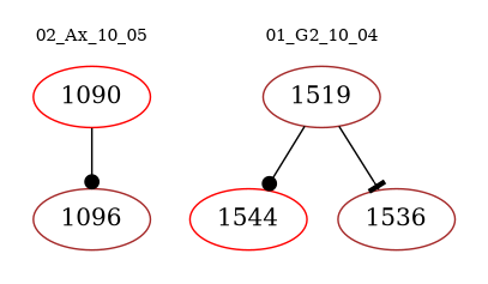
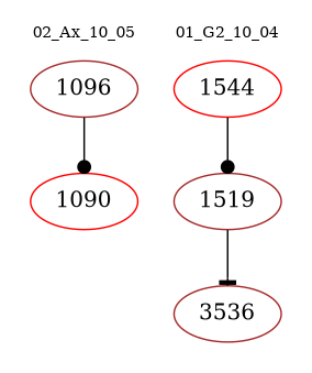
  digraph {
    node [color=brown]
    edge [arrowhead=dot color=black]
    n1 [label=1096]
    n2 [color=red label=1090]
    n3 [label=1519]
    n4 [color=red label=1544]
-   n5 [label=1536]
+   n5 [label=3536]
    subgraph cluster_1 {
      color=white
      fontsize=10
      label="02_Ax_10_05"
      n1
      n2
    }
    subgraph cluster_2 {
      color=white
      fontsize=10
      label="01_G2_10_04"
      n3
      n4
      n5
    }
-   n2 -> n1
-   n3 -> n4
+   n1 -> n2
+   n4 -> n3
    n3 -> n5 [arrowhead=tee]
  }
